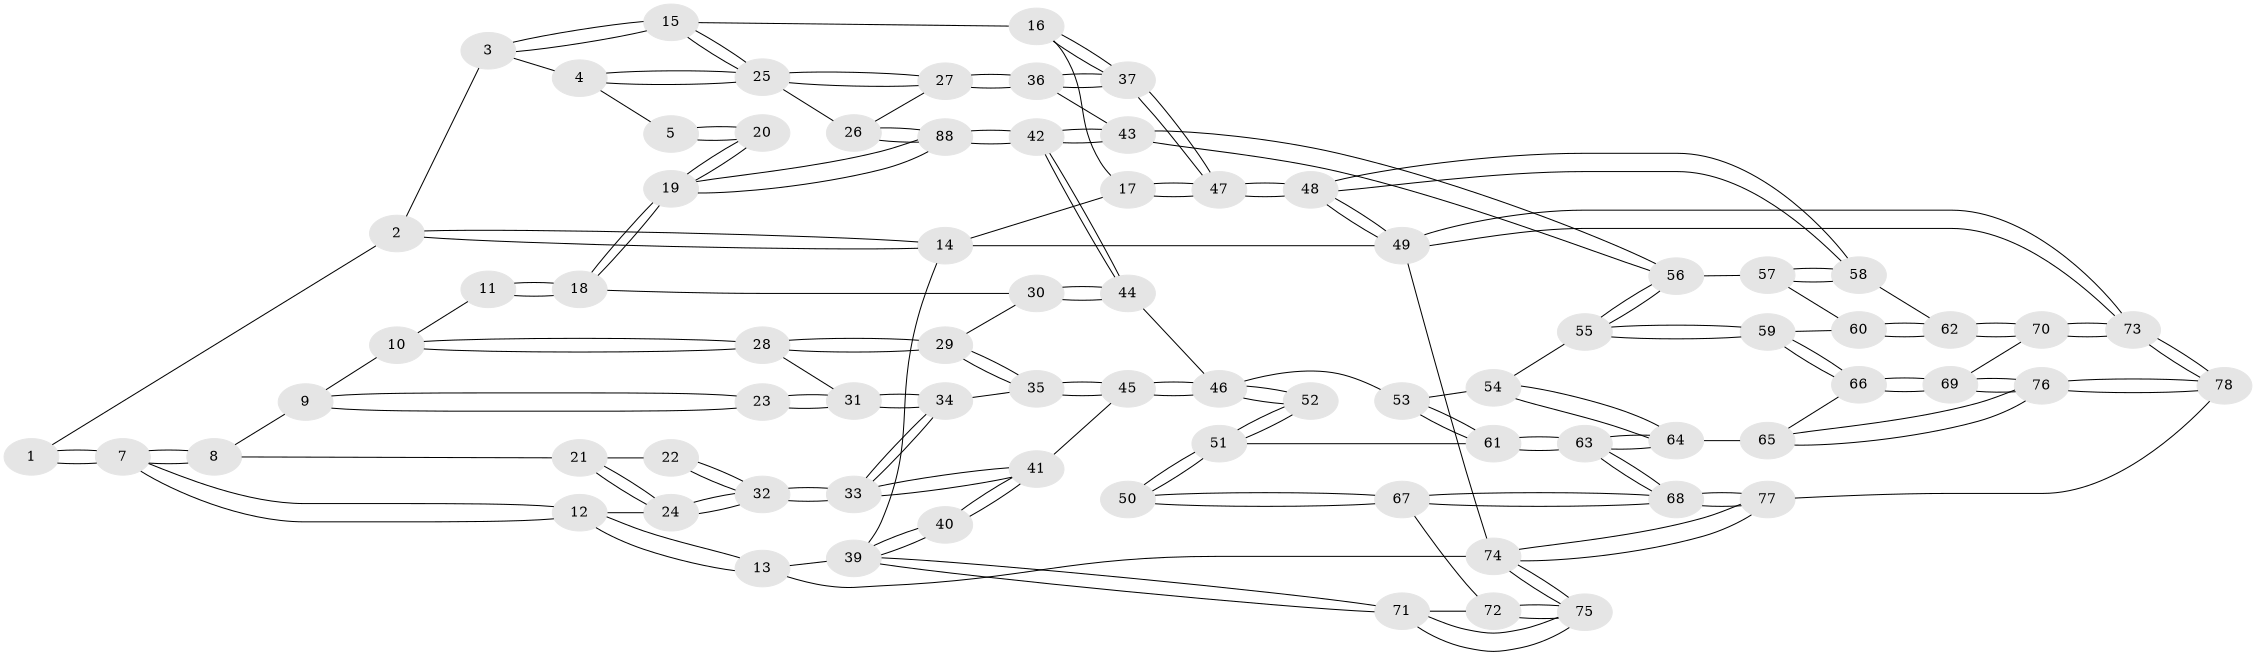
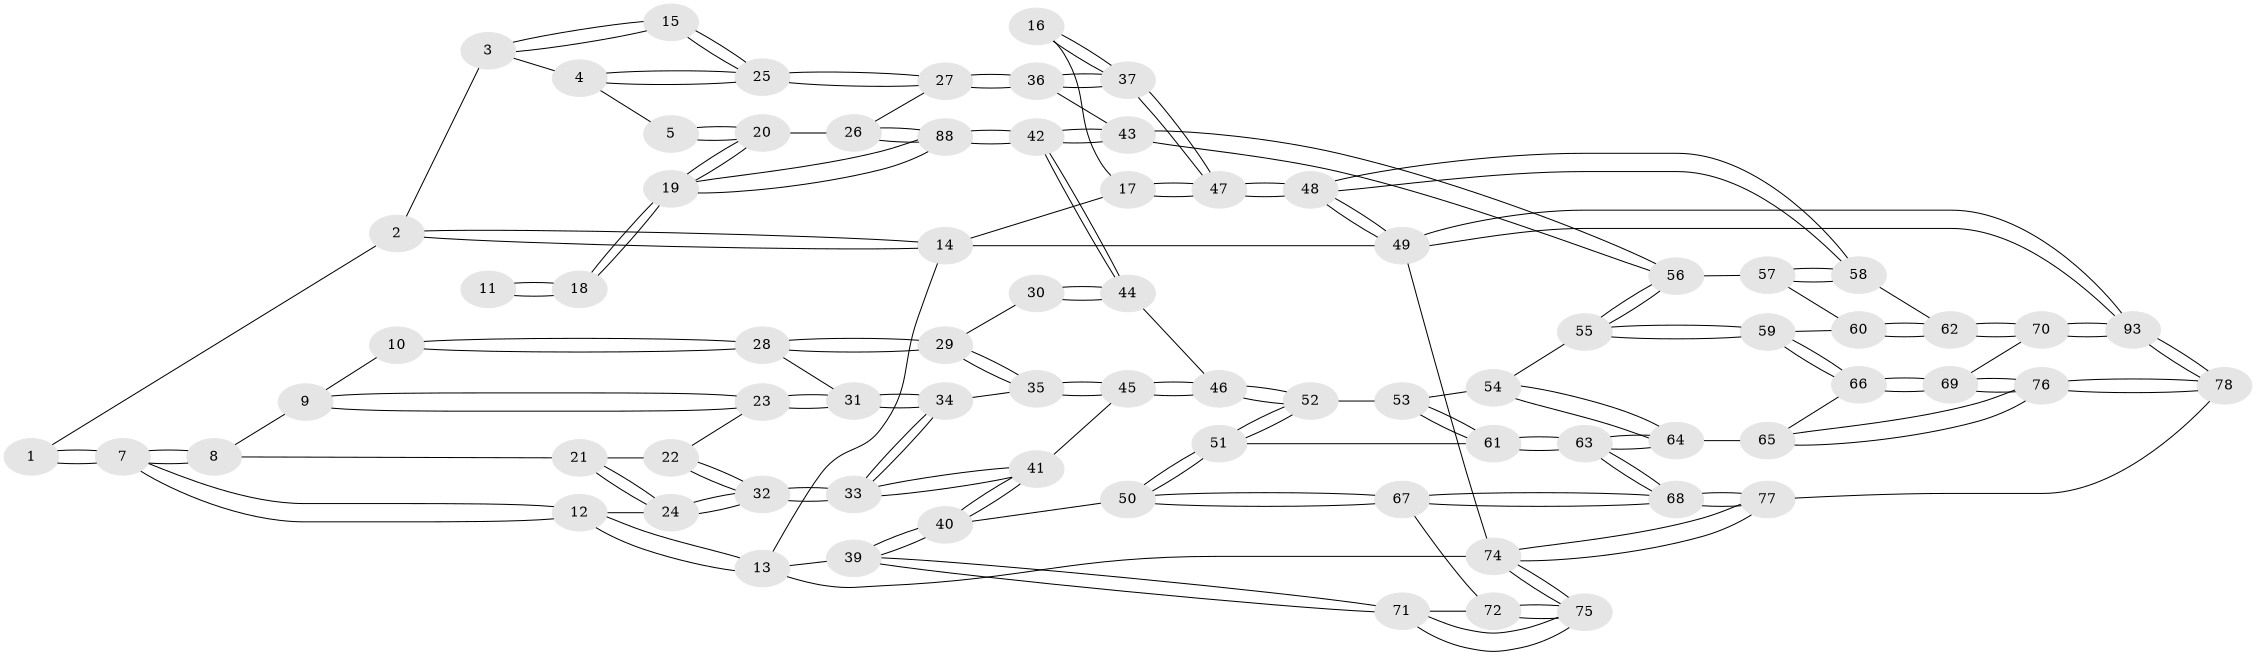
  graph {
    rankdir=LR
    node [color=gray90 style=filled]
    1
    2
    7
    3
    14
    8
    12
    4
    15
    17
    49
    5
    25
    16
    20
    27
    26
    11
    18
    9
    21
    13
    24
    10
    23
    22
    28
    31
    29
    19
    30
    39
    74
    32
    40
    71
    77
    75
    47
-   73
+   73 [label=93]
    37
    48
    n43 [label=88]
    44
    42
    33
    34
    36
    43
    35
    45
    46
    41
    56
    50
    72
    51
    67
    57
    52
    53
    58
    62
    78
    61
    68
    63
    54
    55
    64
    59
    65
    60
    66
    70
    69
    76
    1 -- 2
    1 -- 7
    1 -- 7
    2 -- 3
    2 -- 14
    2 -- 14
    7 -- 8
    7 -- 8
    7 -- 12
    7 -- 12
    3 -- 4
    3 -- 15
    3 -- 15
    14 -- 17
    14 -- 49
    8 -- 9
    8 -- 21
    12 -- 13
    12 -- 13
    12 -- 24
    4 -- 5
    4 -- 25
    4 -- 25
    15 -- 25
    15 -- 25
-   15 -- 16
    17 -- 47
    17 -- 47
    49 -- 74
    49 -- 73
    49 -- 73
    5 -- 20
    5 -- 20
    25 -- 27
    25 -- 27
    16 -- 17
    16 -- 37
    16 -- 37
-   25 -- 26
+   20 -- 26
    27 -- 36
    27 -- 36
    26 -- 27
    26 -- n43
    26 -- n43
    11 -- 18
    11 -- 18
    18 -- 19
    18 -- 19
-   18 -- 30
    9 -- 10
    9 -- 23
    9 -- 23
    21 -- 24
    21 -- 24
    21 -- 22
-   39 -- 14
+   13 -- 14
    13 -- 39
    13 -- 74
    24 -- 32
    24 -- 32
-   10 -- 11
    10 -- 28
    10 -- 28
    23 -- 31
    23 -- 31
+   22 -- 23
    22 -- 32
    22 -- 32
    28 -- 31
    28 -- 29
    28 -- 29
    31 -- 34
    31 -- 34
    29 -- 30
    29 -- 35
    29 -- 35
    19 -- 20
    19 -- 20
    19 -- n43
    19 -- n43
    30 -- 44
    30 -- 44
    39 -- 40
    39 -- 40
    39 -- 71
    39 -- 71
    74 -- 77
    74 -- 77
    74 -- 75
    74 -- 75
    32 -- 33
    32 -- 33
    40 -- 41
    40 -- 41
+   40 -- 50
    71 -- 75
    71 -- 75
    71 -- 72
    77 -- 78
    47 -- 48
    47 -- 48
    73 -- 78
    73 -- 78
    37 -- 47
    37 -- 47
    48 -- 49
    48 -- 49
    48 -- 58
    48 -- 58
    n43 -- 42
    n43 -- 42
    44 -- 46
    42 -- 44
    42 -- 44
    42 -- 43
    42 -- 43
    33 -- 34
    33 -- 34
    33 -- 41
    33 -- 41
    34 -- 35
    36 -- 37
    36 -- 37
    36 -- 43
    43 -- 56
    43 -- 56
    35 -- 45
    35 -- 45
    45 -- 46
    45 -- 46
    46 -- 52
    46 -- 52
    41 -- 45
    56 -- 57
    50 -- 51
    50 -- 51
    50 -- 67
    50 -- 67
    72 -- 75
    72 -- 75
    51 -- 52
    51 -- 52
    51 -- 61
    67 -- 72
    67 -- 68
    67 -- 68
    57 -- 58
    57 -- 58
    57 -- 60
-   46 -- 53
+   52 -- 53
    53 -- 61
    53 -- 61
    53 -- 54
    58 -- 62
    62 -- 70
    62 -- 70
    61 -- 63
    61 -- 63
    68 -- 77
    68 -- 77
    63 -- 68
    63 -- 68
    63 -- 64
    63 -- 64
    54 -- 55
    54 -- 64
    54 -- 64
    55 -- 56
    55 -- 56
    55 -- 59
    55 -- 59
    64 -- 65
    59 -- 60
    59 -- 66
    59 -- 66
    65 -- 66
    65 -- 76
    65 -- 76
    60 -- 62
    60 -- 62
    66 -- 69
    66 -- 69
    70 -- 73
    70 -- 73
    69 -- 70
    69 -- 76
    69 -- 76
    76 -- 78
    76 -- 78
  }
